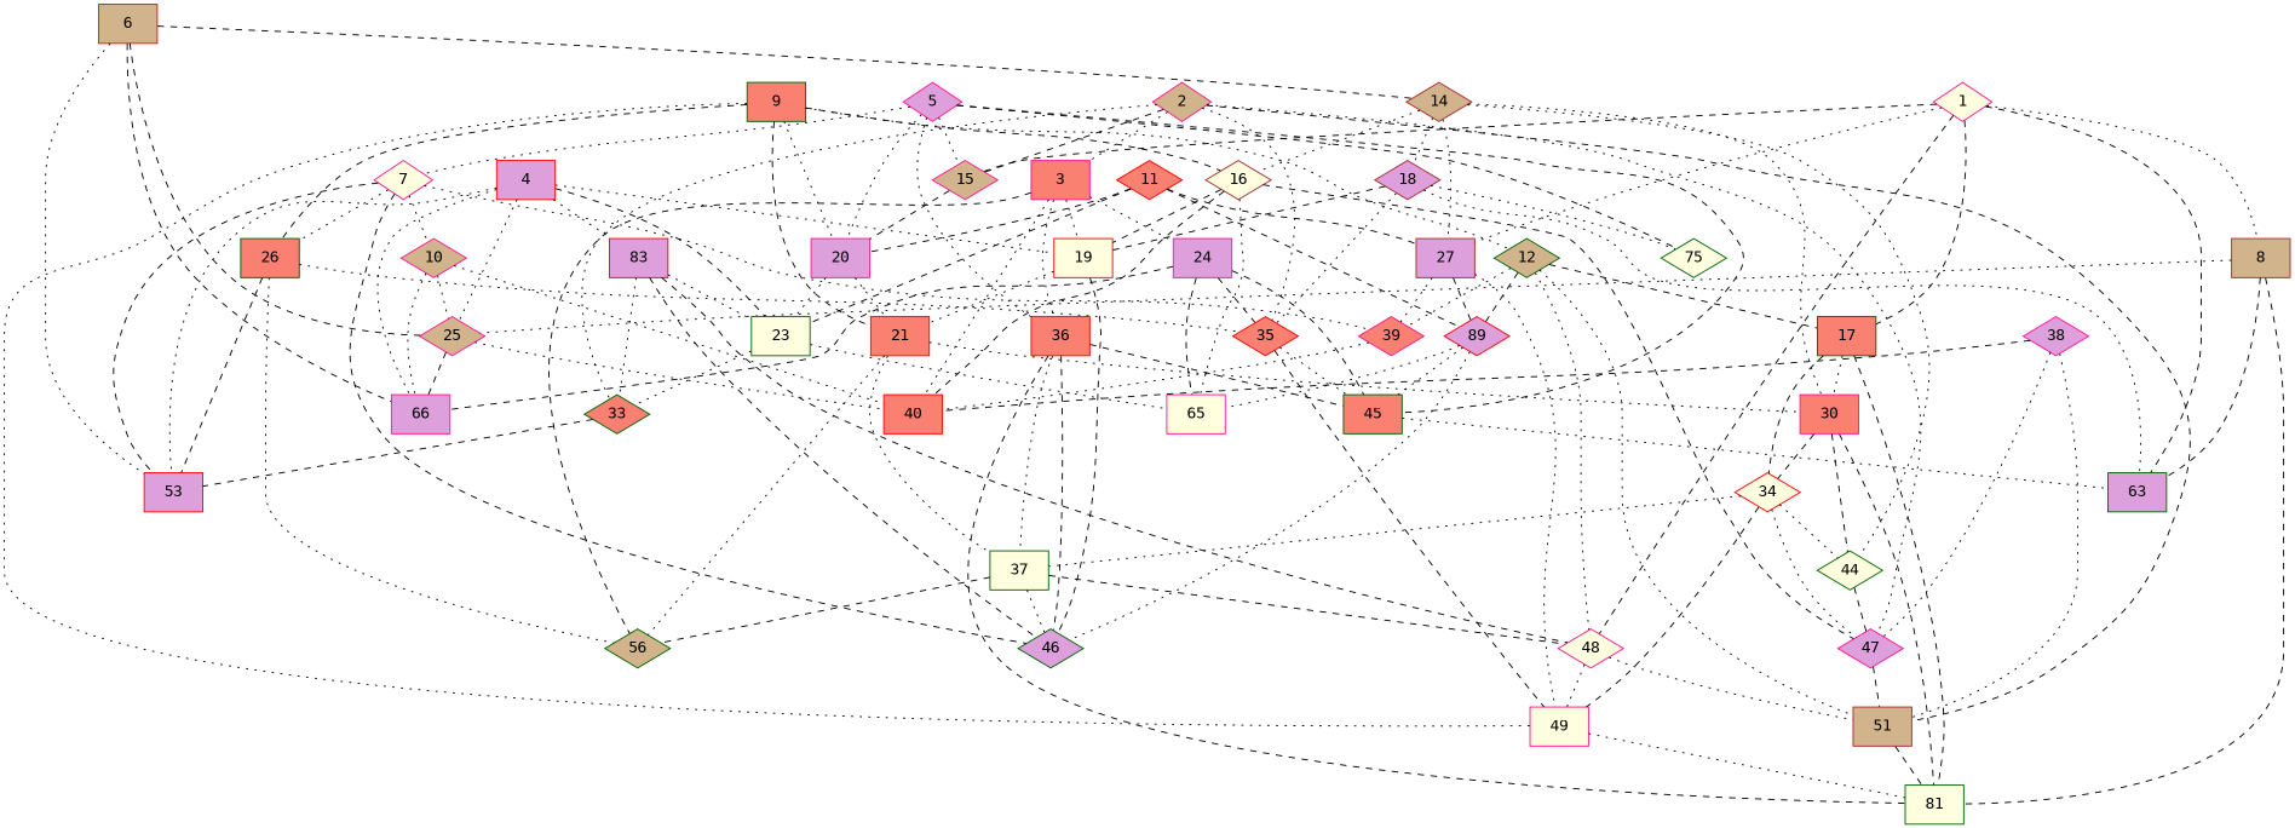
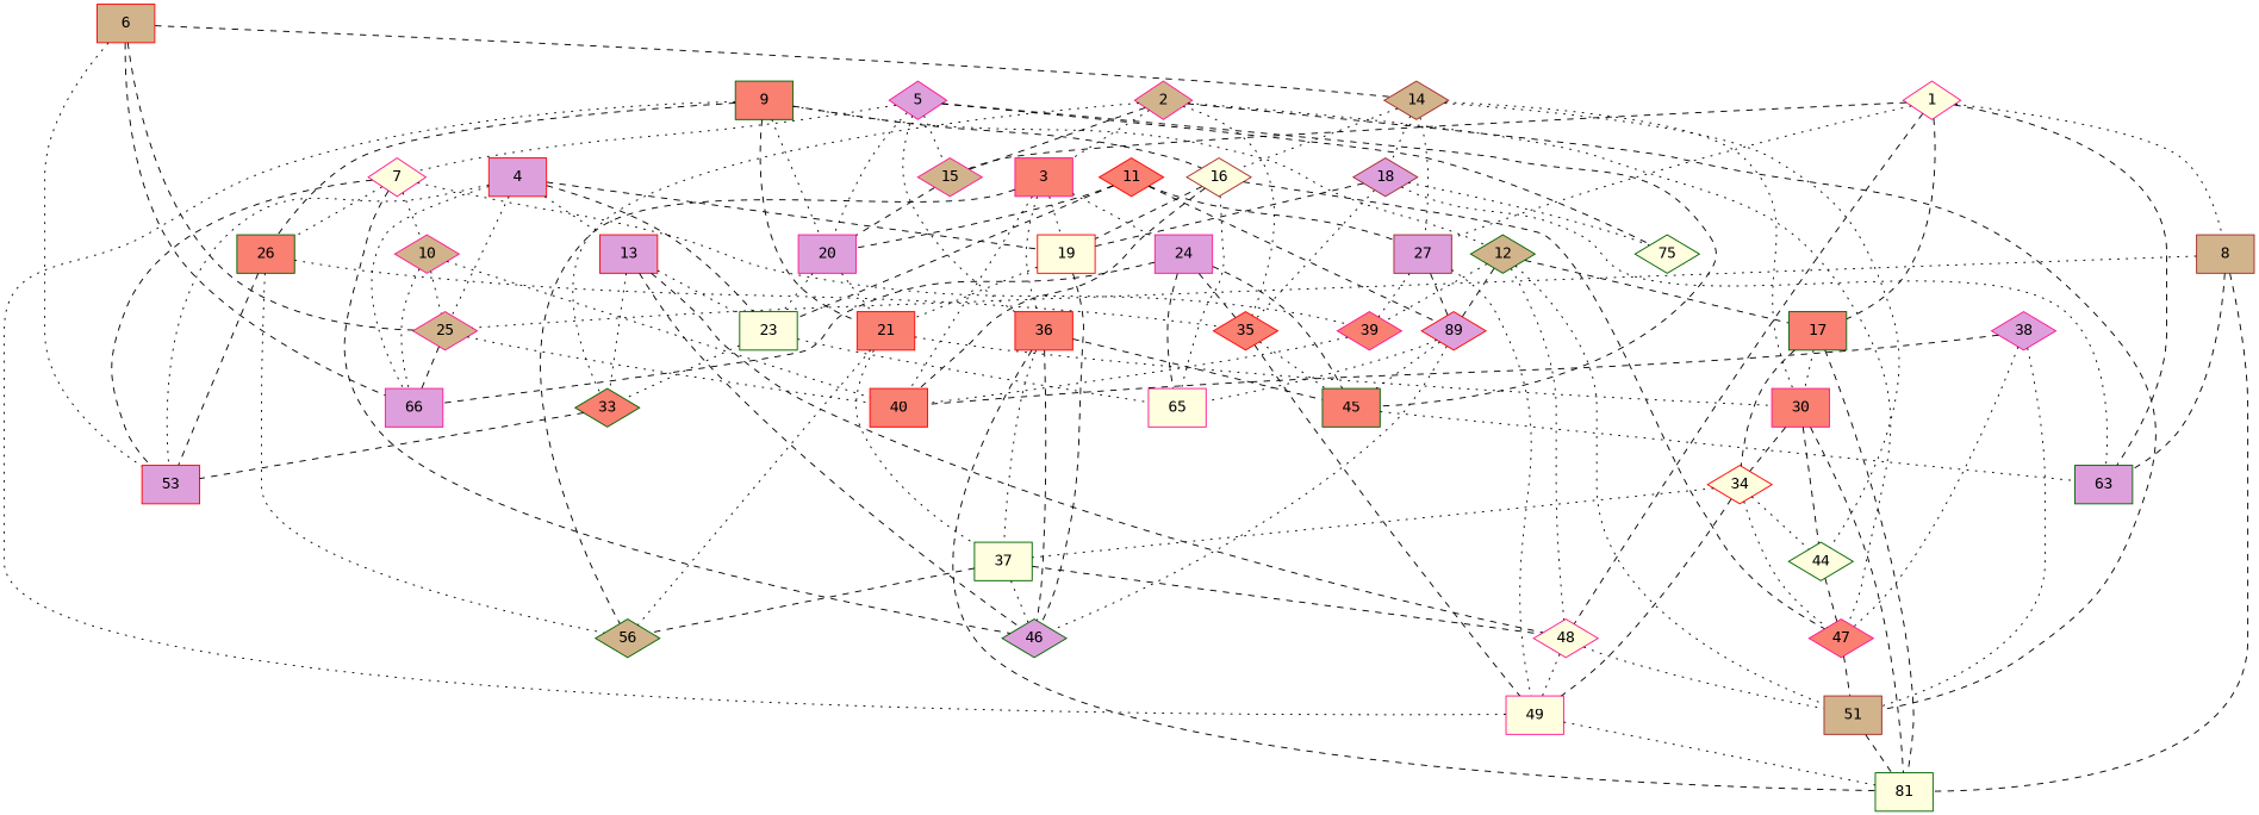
  graph {
    fontname="DejaVu Sans Mono"
    node [color=deeppink fillcolor=salmon fontname="DejaVu Sans Mono" shape=box style=filled]
    edge [fontname="DejaVu Sans Mono" style=dotted]
    1 [fillcolor=lightyellow shape=diamond super="+67"]
    8 [color=brown fillcolor=tan]
    15 [fillcolor=tan shape=diamond]
    27 [color=brown fillcolor=plum super="+80"]
    48 [fillcolor=lightyellow shape=diamond super="+73"]
    63 [color=darkgreen fillcolor=plum]
    17 [color=darkgreen]
    25 [fillcolor=tan shape=diamond super="+55"]
    81 [color=darkgreen fillcolor=lightyellow super="+83"]
    20 [fillcolor=plum super="+58"]
    39 [shape=diamond]
    49 [fillcolor=lightyellow super="+78"]
    n13 [color=red fillcolor=plum label=89 shape=diamond super="+31"]
    51 [color=brown fillcolor=tan super="+69"]
    75 [color=darkgreen fillcolor=lightyellow shape=diamond]
    2 [fillcolor=tan shape=diamond super="+54"]
    3 [super="+43"]
    33 [color=darkgreen shape=diamond super="+59"]
    35 [color=red shape=diamond super="+74"]
-   47 [fillcolor=plum shape=diamond super="+79"]
+   47 [shape=diamond super="+79"]
    19 [color=red fillcolor=lightyellow super="+76"]
    24 [fillcolor=plum super="+28"]
    36 [color=red super="+61"]
    40 [color=red super="+64"]
    56 [color=darkgreen fillcolor=tan shape=diamond]
    53 [color=red fillcolor=plum super="+62"]
    45 [color=darkgreen super="+77"]
    46 [color=darkgreen fillcolor=plum shape=diamond super="+60"]
    21 [color=red super="+68"]
    66 [fillcolor=plum super="+72"]
    65 [fillcolor=lightyellow]
    37 [color=darkgreen fillcolor=lightyellow super="+42"]
    4 [color=red fillcolor=plum super="+22"]
-   13 [color=red fillcolor=plum super="+70" label=83]
+   13 [color=red fillcolor=plum super="+70"]
    23 [color=darkgreen fillcolor=lightyellow super="+57"]
    5 [fillcolor=plum shape=diamond super="+86"]
    7 [fillcolor=lightyellow shape=diamond super="+32"]
    10 [fillcolor=tan shape=diamond]
    26 [color=darkgreen super="+85"]
    14 [color=brown fillcolor=tan shape=diamond super="+82"]
    16 [color=brown fillcolor=lightyellow shape=diamond super="+87"]
    18 [color=brown fillcolor=plum shape=diamond super="+71"]
    30 [super="+84"]
    44 [color=darkgreen fillcolor=lightyellow shape=diamond]
    6 [color=red fillcolor=tan]
    9 [color=darkgreen super="+50"]
    12 [color=darkgreen fillcolor=tan shape=diamond super="+41"]
    11 [color=red shape=diamond]
    34 [color=red fillcolor=lightyellow shape=diamond super="+52"]
    38 [fillcolor=plum shape=diamond]
    1 -- 8
    1 -- 15 [style=dashed]
    1 -- 27
    1 -- 48 [style=dashed]
    1 -- 63 [style=dashed]
    1 -- 17 [style=dashed]
    8 -- 63 [style=dashed]
    8 -- 25
    8 -- 81 [style=dashed]
    15 -- 20 [style=dashed]
    27 -- 39
    27 -- 49
    27 -- n13 [style=dashed]
    48 -- 49
    48 -- 51
    17 -- 81 [style=dashed]
    17 -- 30
    17 -- 34 [style=dashed]
    25 -- 40
    25 -- 66 [style=dashed]
    20 -- 21
    20 -- 23
    39 -- 40
    49 -- 81
    n13 -- 45
    n13 -- 46
    n13 -- 65
    51 -- 81 [style=dashed]
    2 -- 15 [style=dashed]
    2 -- 51 [style=dashed]
    2 -- 3
    2 -- 33
    2 -- 35
    2 -- 47
    3 -- 19
    3 -- 24
    3 -- 36
    3 -- 40
    3 -- 56 [style=dashed]
    33 -- 53 [style=dashed weight=2]
    35 -- 49 [style=dashed]
    35 -- 45
    47 -- 51 [style=dashed]
    19 -- 46 [style=dashed]
    19 -- 21
    24 -- 35 [style=dashed]
    24 -- 45 [style=dashed]
    24 -- 66 [style=dashed weight=2]
    24 -- 65 [style=dashed]
    36 -- 81 [style=dashed]
    36 -- 45 [style=dashed]
    36 -- 46 [style=dashed]
    36 -- 37
    45 -- 63
    21 -- 56
    21 -- 37
    21 -- 30
    37 -- 48 [style=dashed]
    37 -- 56 [style=dashed]
    37 -- 46
    4 -- 25
-   4 -- 19
+   4 -- 19 [style=dashed]
    4 -- 53
    4 -- 66
    4 -- 13
    4 -- 23 [style=dashed]
    13 -- 48 [style=dashed]
    13 -- 33 [weight=2]
    13 -- 46 [style=dashed]
    13 -- 23
    23 -- 33
    23 -- 65
    5 -- 15
    5 -- 20
    5 -- 75 [style=dashed]
    5 -- 36
    5 -- 45 [style=dashed]
    5 -- 7
    7 -- 39
    7 -- 53 [style=dashed]
    7 -- 46 [style=dashed]
    7 -- 10
    7 -- 26
    10 -- 25
    10 -- 40
    10 -- 66
    26 -- 35
    26 -- 56
    26 -- 53 [style=dashed]
    14 -- 27
    14 -- 16
    14 -- 18
    14 -- 30
    14 -- 44
    16 -- 47 [style=dashed]
    16 -- 19 [style=dashed]
    16 -- 40 [style=dashed]
    16 -- 65
    18 -- 63
    18 -- 75
    18 -- 35
    18 -- 19 [style=dashed]
    30 -- 81 [style=dashed]
    30 -- 44 [style=dashed]
    30 -- 34 [style=dashed]
    44 -- 47 [style=dashed]
    6 -- 25 [style=dashed]
    6 -- 53
    6 -- 66 [style=dashed]
    6 -- 14 [style=dashed]
    9 -- 20
    9 -- 49
    9 -- 21 [style=dashed]
    9 -- 26 [style=dashed]
    9 -- 16 [style=dashed]
    9 -- 12
    12 -- 48
    12 -- 17 [style=dashed]
    12 -- 39
    12 -- n13 [style=dashed]
    12 -- 51
    11 -- 27 [style=dashed]
    11 -- 20 [style=dashed]
    11 -- n13 [style=dashed]
    11 -- 23 [style=dashed]
    34 -- 49 [style=dashed]
    34 -- 47
    34 -- 37
    34 -- 44
    38 -- 51
    38 -- 47
    38 -- 40 [style=dashed]
  }
